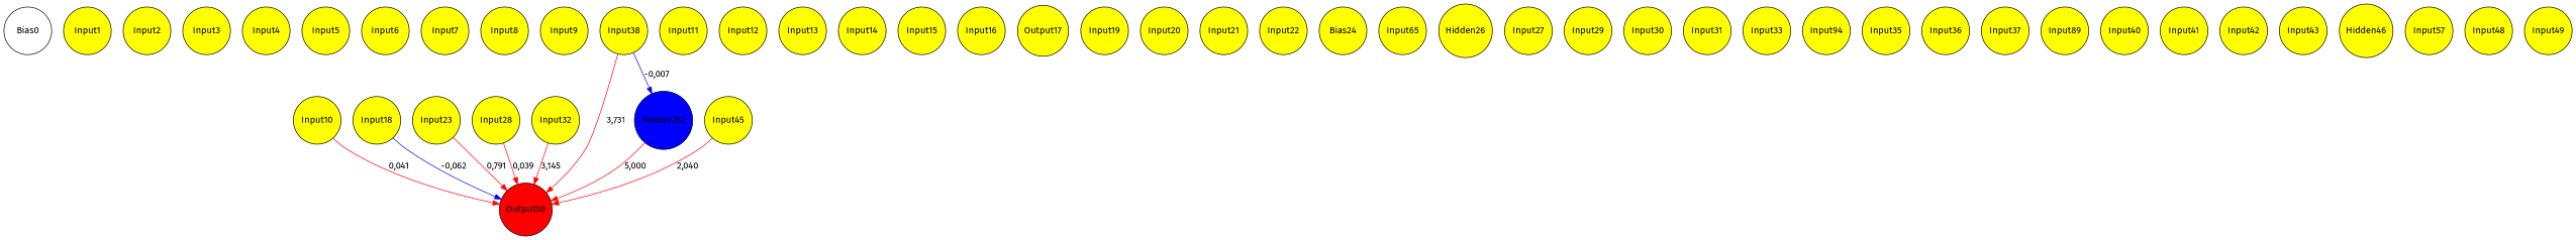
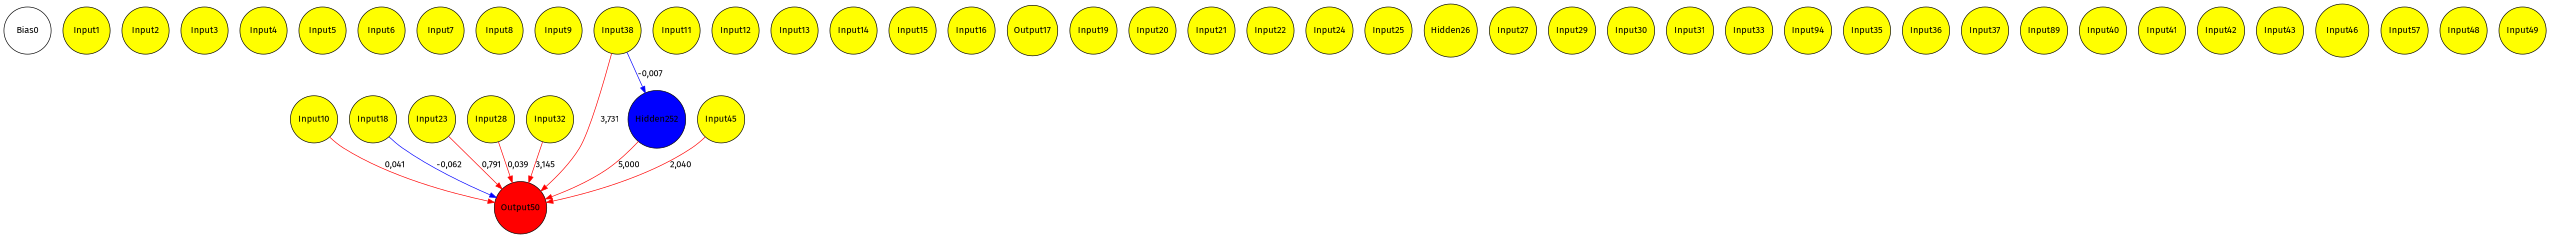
  digraph {
    fontname="Fira Sans"
    node [fillcolor=yellow fontname="Fira Sans" shape=circle style=filled]
    edge [color=red fontname="Fira Sans"]
    Bias0 [fillcolor=white width=1]
    Input1 [width=1]
    Input2 [width=1]
    Input3 [width=1]
    Input4 [width=1]
    Input5 [width=1]
    Input6 [width=1]
    Input7 [width=1]
    Input8 [width=1]
    Input9 [width=1]
    Input10 [width=1]
    Output50 [fillcolor=red width=1]
    Input11 [width=1]
    Input12 [width=1]
    Input13 [width=1]
    Input14 [width=1]
    Input15 [width=1]
    Input16 [width=1]
    n19 [label=Output17 width=1]
    Input18 [width=1]
    Input19 [width=1]
    Input20 [width=1]
    Input21 [width=1]
    Input22 [width=1]
    Input23 [width=1]
-   Input24 [width=1 label=Bias24]
-   Input25 [width=1 label=Input65]
+   Input24 [width=1]
+   Input25 [width=1]
    n28 [label=Hidden26 width=1]
    Input27 [width=1]
    Input28 [width=1]
    Input29 [width=1]
    Input30 [width=1]
    Input31 [width=1]
    Input32 [width=1]
    Input33 [width=1]
    n36 [label=Input94 width=1]
    Input35 [width=1]
    Input36 [width=1]
    Input37 [width=1]
    Input38 [width=1]
    Hidden252 [fillcolor=blue width=1]
    n42 [label=Input89 width=1]
    Input40 [width=1]
    Input41 [width=1]
    Input42 [width=1]
    Input43 [width=1]
    Input45 [width=1]
-   Input46 [width=1 label=Hidden46]
+   Input46 [width=1]
    n49 [label=Input57 width=1]
    Input48 [width=1]
    Input49 [width=1]
    Input10 -> Output50 [label="0,041"]
    Input18 -> Output50 [color=blue label="-0,062"]
    Input23 -> Output50 [label="0,791"]
    Input28 -> Output50 [label="0,039"]
    Input32 -> Output50 [label="3,145"]
    Input38 -> Output50 [label="3,731"]
    Input38 -> Hidden252 [color=blue label="-0,007"]
    Hidden252 -> Output50 [label="5,000"]
    Input45 -> Output50 [label="2,040"]
  }
